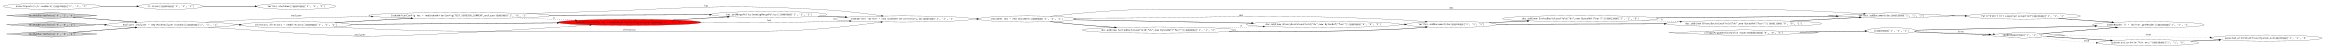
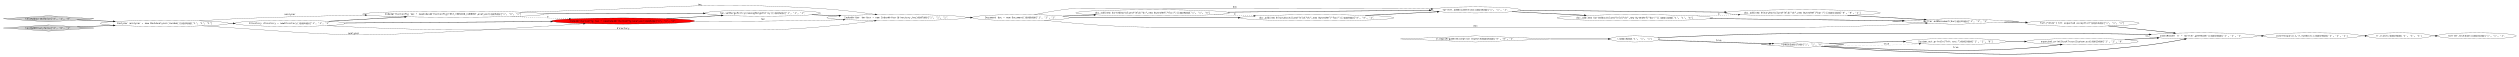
  digraph {
    fontname="Source Code Pro"
    rankdir=LR
    node [fillcolor=white fontname="Source Code Pro" shape=ellipse style=filled]
    edge [fontname="Source Code Pro" style=bold]
    n1 [label="Analyzer analyzer = new MockAnalyzer(random())@@@3@@@['1', '1', '1']"]
    n2 [label="Directory directory = newDirectory()@@@4@@@['1', '1', '1']"]
    n3 [label="IndexWriterConfig iwc = newIndexWriterConfig(TEST_VERSION_CURRENT,analyzer)@@@5@@@['1', '0', '1']"]
    n4 [fillcolor=red label="IndexWriterConfig iwc = newIndexWriterConfig(analyzer)@@@5@@@['0', '1', '0']"]
    n5 [label="IndexWriter iwriter = new IndexWriter(directory,iwc)@@@7@@@['1', '1', '1']"]
    n6 [label="iwc.setMergePolicy(newLogMergePolicy())@@@6@@@['1', '1', '1']"]
    n7 [label="iwriter.addDocument(doc)@@@10@@@['1', '1', '1']"]
    n8 [label="doc.add(new BinaryDocValuesField(\"dv\",new BytesRef(\"bar!\")))@@@11@@@['0', '0', '1']"]
    n9 [label="doc.add(new SortedDocValuesField(\"dv\",new BytesRef(\"bar!\")))@@@11@@@['1', '1', '0']"]
    n10 [label="iwriter.addDocument(doc)@@@13@@@['1', '1', '1']" shape=diamond]
    n11 [label="fail(\"didn't hit expected exception\")@@@14@@@['1', '1', '1']"]
    n12 [label="IndexReader ir = iwriter.getReader()@@@18@@@['1', '1', '1']"]
    n13 [label="Document doc = new Document()@@@8@@@['1', '1', '1']"]
    n14 [label="doc.add(new SortedDocValuesField(\"dv\",new BytesRef(\"foo!\")))@@@9@@@['1', '1', '0']"]
    n15 [label="doc.add(new BinaryDocValuesField(\"dv\",new BytesRef(\"foo!\")))@@@9@@@['0', '0', '1']"]
    n16 [label="expected.printStackTrace(System.out)@@@19@@@['1', '1', '0']"]
    n17 [label="assertEquals(1,ir.numDocs())@@@19@@@['1', '1', '1']"]
    n18 [label="ir.close()@@@20@@@['1', '1', '1']"]
    n19 [label="VERBOSE@@@17@@@['1', '1', '0']" shape=diamond]
    n20 [label="System.out.println(\"hit exc:\")@@@18@@@['1', '1', '0']"]
    n21 [fillcolor=lightgray label="testAddSortedTwice['0', '1', '0']" shape=diamond]
    n22 [fillcolor=lightgray label="testAddBinaryTwice['0', '0', '1']" shape=diamond]
    n23 [label="{}@@@16@@@['1', '1', '1']"]
-   n24 [fillcolor=lightgray label="testAddSortedTwice['1', '0', '0']" shape=diamond]
    n25 [label="IllegalArgumentException expected@@@16@@@['0', '0', '1']" shape=diamond]
    n26 [label="iwriter.shutdown()@@@21@@@['1', '1', '1']"]
    n1 -> n2
    n1 -> n3 [label=analyzer style=solid]
    n1 -> n4 [label=analyzer style=solid]
    n2 -> n3
    n2 -> n4
    n2 -> n5 [label=directory style=solid]
    n3 -> n4 [label=0 style=dashed]
    n3 -> n5 [label=iwc style=solid]
    n3 -> n6
    n4 -> n5 [label=iwc style=solid]
    n4 -> n6
    n5 -> n13
    n6 -> n5
    n7 -> n8
    n7 -> n9
    n8 -> n10
    n9 -> n8 [label=0 style=dashed]
    n9 -> n10
    n10 -> n11
    n11 -> n12
+   n12 -> n17
    n13 -> n7 [label=doc style=solid]
    n13 -> n10 [label=doc style=solid]
    n13 -> n14
    n13 -> n15
    n14 -> n7
    n14 -> n15 [label=0 style=dashed]
    n15 -> n7
+   n16 -> n12
    n17 -> n18
    n18 -> n26
    n19 -> n12
-   n19 -> n16 [label=true style=dotted]
+   n19 -> n16 [label=true]
    n19 -> n20
    n19 -> n20 [label=true style=dotted]
    n20 -> n16
    n21 -> n1
    n22 -> n1
    n23 -> n12
    n23 -> n19 [label=true style=dotted]
    n23 -> n19
-   n24 -> n1
    n25 -> n23
  }
